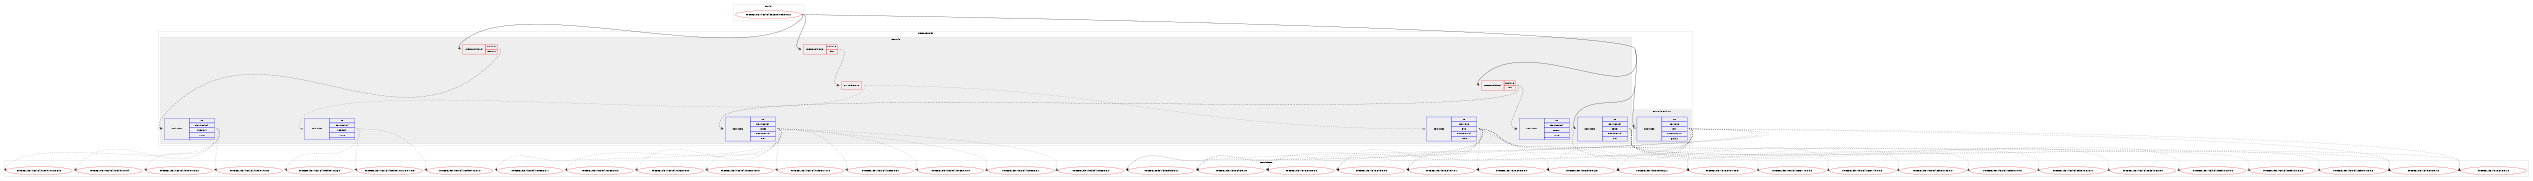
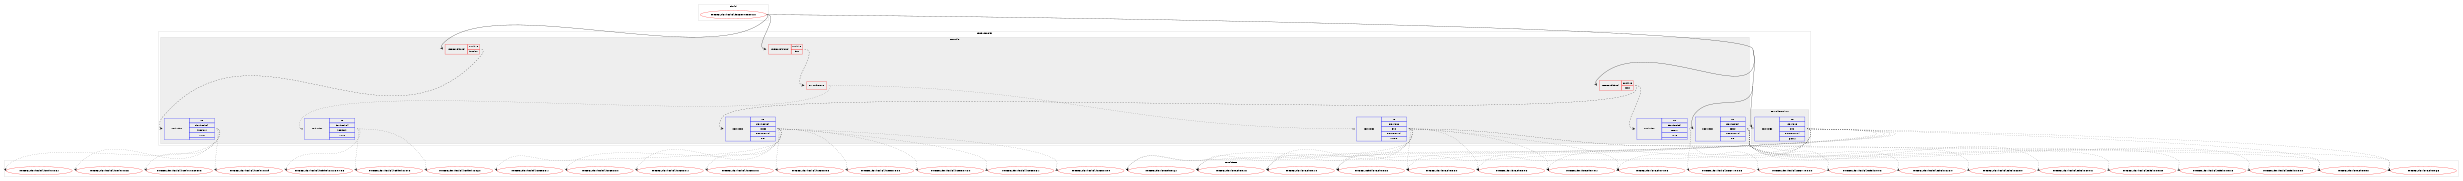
  digraph {
    compound=true
    concentrate=true
    fontname=Helvetica
    fontsize=10
    newrank=true
    rankdir=TB
    ranksep=1.5
    node [color=red fontname=Helvetica fontsize=10]
    edge [arrowhead=vee headport=w style=dotted tailport=e weight=100]
    n1 [label="portage://dev-haskell/base-compat-0.2.1" width=4]
    n2 [color=blue label=<<TABLE BORDER="0" CELLBORDER="1" CELLSPACING="0" CELLPADDING="4" WIDTH="220"><TR><TD ROWSPAN="6" CELLPADDING="30">pack_dep</TD></TR><TR><TD WIDTH="110">no</TD></TR><TR><TD>dev-haskell</TD></TR><TR><TD>haddock</TD></TR><TR><TD>none</TD></TR><TR><TD></TD></TR></TABLE>> shape=none]
    n3 [color=blue label=<<TABLE BORDER="0" CELLBORDER="1" CELLSPACING="0" CELLPADDING="4" WIDTH="220"><TR><TD ROWSPAN="6" CELLPADDING="30">pack_dep</TD></TR><TR><TD WIDTH="110">no</TD></TR><TR><TD>dev-lang</TD></TR><TR><TD>ghc</TD></TR><TR><TD>greaterequal</TD></TR><TR><TD>7.10.2</TD></TR></TABLE>> shape=none]
    n4 [label=<<TABLE BORDER="0" CELLBORDER="1" CELLSPACING="0" CELLPADDING="4"><TR><TD CELLPADDING="10">any_of_group</TD></TR></TABLE>> shape=none]
    n5 [label=<<TABLE BORDER="0" CELLBORDER="1" CELLSPACING="0" CELLPADDING="4"><TR><TD ROWSPAN="3" CELLPADDING="10">use_conditional</TD></TR><TR><TD>positive</TD></TR><TR><TD>doc</TD></TR></TABLE>> shape=none]
    n6 [color=blue label=<<TABLE BORDER="0" CELLBORDER="1" CELLSPACING="0" CELLPADDING="4" WIDTH="220"><TR><TD ROWSPAN="6" CELLPADDING="30">pack_dep</TD></TR><TR><TD WIDTH="110">no</TD></TR><TR><TD>dev-haskell</TD></TR><TR><TD>hscolour</TD></TR><TR><TD>none</TD></TR><TR><TD></TD></TR></TABLE>> shape=none]
    n7 [label=<<TABLE BORDER="0" CELLBORDER="1" CELLSPACING="0" CELLPADDING="4"><TR><TD ROWSPAN="3" CELLPADDING="10">use_conditional</TD></TR><TR><TD>positive</TD></TR><TR><TD>hscolour</TD></TR></TABLE>> shape=none]
    n8 [color=blue label=<<TABLE BORDER="0" CELLBORDER="1" CELLSPACING="0" CELLPADDING="4" WIDTH="220"><TR><TD ROWSPAN="6" CELLPADDING="30">pack_dep</TD></TR><TR><TD WIDTH="110">no</TD></TR><TR><TD>dev-haskell</TD></TR><TR><TD>hspec</TD></TR><TR><TD>greaterequal</TD></TR><TR><TD>1.3</TD></TR></TABLE>> shape=none]
    n9 [color=blue label=<<TABLE BORDER="0" CELLBORDER="1" CELLSPACING="0" CELLPADDING="4" WIDTH="220"><TR><TD ROWSPAN="6" CELLPADDING="30">pack_dep</TD></TR><TR><TD WIDTH="110">no</TD></TR><TR><TD>dev-haskell</TD></TR><TR><TD>setenv</TD></TR><TR><TD>none</TD></TR><TR><TD></TD></TR></TABLE>> shape=none]
    n10 [label=<<TABLE BORDER="0" CELLBORDER="1" CELLSPACING="0" CELLPADDING="4"><TR><TD ROWSPAN="3" CELLPADDING="10">use_conditional</TD></TR><TR><TD>positive</TD></TR><TR><TD>test</TD></TR></TABLE>> shape=none]
    n11 [color=blue label=<<TABLE BORDER="0" CELLBORDER="1" CELLSPACING="0" CELLPADDING="4" WIDTH="220"><TR><TD ROWSPAN="6" CELLPADDING="30">pack_dep</TD></TR><TR><TD WIDTH="110">no</TD></TR><TR><TD>dev-haskell</TD></TR><TR><TD>cabal</TD></TR><TR><TD>greaterequal</TD></TR><TR><TD>1.8</TD></TR></TABLE>> shape=none]
    n12 [color=blue label=<<TABLE BORDER="0" CELLBORDER="1" CELLSPACING="0" CELLPADDING="4" WIDTH="220"><TR><TD ROWSPAN="6" CELLPADDING="30">pack_dep</TD></TR><TR><TD WIDTH="110">no</TD></TR><TR><TD>dev-lang</TD></TR><TR><TD>ghc</TD></TR><TR><TD>greaterequal</TD></TR><TR><TD>6.10.4</TD></TR></TABLE>> shape=none]
    n13 [label="portage://dev-haskell/haddock-2.14.3.0.7.8.3" width=4]
    n14 [label="portage://dev-haskell/haddock-2.16.1" width=4]
    n15 [label="portage://dev-haskell/haddock-2.17.2" width=4]
    n16 [label="portage://dev-lang/ghc-7.10.3" width=4]
    n17 [label="portage://dev-lang/ghc-7.8.4" width=4]
    n18 [label="portage://dev-lang/ghc-8.0.2" width=4]
    n19 [label="portage://dev-lang/ghc-8.2.1" width=4]
    n20 [label="portage://cabal-lang/ghc-8.2.2" width=4]
    n21 [label="portage://dev-lang/ghc-8.4.1" width=4]
    n22 [label="portage://dev-lang/ghc-8.4.2" width=4]
-   n23 [label="portage://dev-lang/ghc-8.4.3" width=4]
    n24 [label="portage://dev-lang/ghc-8.6.4" width=4]
    n25 [label="portage://dev-lang/ghc-8.6.5" width=4]
    n26 [label="portage://dev-lang/ghc-8.8.1" width=4]
    n27 [label="portage://dev-haskell/hscolour-1.19" width=4]
    n28 [label="portage://dev-haskell/hscolour-1.20.3-r1" width=4]
    n29 [label="portage://dev-haskell/hscolour-1.22" width=4]
    n30 [label="portage://dev-haskell/hscolour-1.24" width=4]
    n31 [label="portage://dev-haskell/hspec-1.10.0" width=4]
    n32 [label="portage://dev-haskell/hspec-1.5.4" width=4]
    n33 [label="portage://dev-haskell/hspec-1.7.2.1" width=4]
    n34 [label="portage://dev-haskell/hspec-1.8.1.1" width=4]
    n35 [label="portage://dev-haskell/hspec-1.8.3" width=4]
    n36 [label="portage://dev-haskell/hspec-2.1.2" width=4]
    n37 [label="portage://dev-haskell/hspec-2.1.4" width=4]
    n38 [label="portage://dev-haskell/hspec-2.2.1" width=4]
    n39 [label="portage://dev-haskell/hspec-2.2.4" width=4]
    n40 [label="portage://dev-haskell/setenv-0.1.1.1" width=4]
    n41 [label="portage://dev-haskell/setenv-0.1.1.3" width=4]
    n42 [label="portage://dev-haskell/cabal-1.18.1.2" width=4]
    n43 [label="portage://dev-haskell/cabal-1.18.1.3" width=4]
    n44 [label="portage://dev-haskell/cabal-1.18.1.5" width=4]
    n45 [label="portage://dev-haskell/cabal-1.20.0.2" width=4]
    n46 [label="portage://dev-haskell/cabal-1.22.8.0" width=4]
    n47 [label="portage://dev-haskell/cabal-1.24.2.0" width=4]
    n48 [label="portage://dev-haskell/cabal-2.0.0.2" width=4]
    subgraph cluster_1 {
      color=gray
      label=<<i>ebuild</i>>
      rank=same
      n1
    }
    subgraph cluster_2 {
      color=gray
      label=<<i>dependencies</i>>
      subgraph cluster_3 {
        color=gray
        fillcolor="#eeeeee"
        label=<<i>compile</i>>
        style=filled
        subgraph sub_4 {
          color=gray
          fillcolor="#eeeeee"
          label=<<i>compile</i>>
          style=filled
          n5
          subgraph sub_5 {
            color=gray
            fillcolor="#eeeeee"
            label=<<i>compile</i>>
            style=filled
            n4
            subgraph sub_6 {
              color=gray
              fillcolor="#eeeeee"
              label=<<i>compile</i>>
              style=filled
              n2
            }
            subgraph sub_7 {
              color=gray
              fillcolor="#eeeeee"
              label=<<i>compile</i>>
              style=filled
              n3
            }
          }
        }
        subgraph sub_8 {
          color=gray
          fillcolor="#eeeeee"
          label=<<i>compile</i>>
          style=filled
          n7
          subgraph sub_9 {
            color=gray
            fillcolor="#eeeeee"
            label=<<i>compile</i>>
            style=filled
            n6
          }
        }
        subgraph sub_10 {
          color=gray
          fillcolor="#eeeeee"
          label=<<i>compile</i>>
          style=filled
          n10
          subgraph sub_11 {
            color=gray
            fillcolor="#eeeeee"
            label=<<i>compile</i>>
            style=filled
            n8
          }
          subgraph sub_12 {
            color=gray
            fillcolor="#eeeeee"
            label=<<i>compile</i>>
            style=filled
            n9
          }
        }
        subgraph sub_13 {
          color=gray
          fillcolor="#eeeeee"
          label=<<i>compile</i>>
          style=filled
          n11
        }
      }
      subgraph cluster_14 {
        color=gray
        fillcolor="#eeeeee"
        label=<<i>compile and run</i>>
        style=filled
        subgraph sub_15 {
          color=gray
          fillcolor="#eeeeee"
          label=<<i>compile and run</i>>
          style=filled
          n12
        }
      }
      subgraph cluster_16 {
        color=gray
        fillcolor="#eeeeee"
        label=<<i>run</i>>
        style=filled
      }
    }
    subgraph cluster_17 {
      color=gray
      label=<<i>candidates</i>>
      rank=same
      subgraph sub_18 {
        color=black
        label=<<i>candidates</i>>
        nodesep=1
        rank=same
        n13
        n14
        n15
      }
      subgraph sub_19 {
        color=black
        label=<<i>candidates</i>>
        nodesep=1
        rank=same
        n16
        n17
        n18
        n19
        n20
        n21
        n22
-       n23
        n24
        n25
        n26
      }
      subgraph sub_20 {
        color=black
        label=<<i>candidates</i>>
        nodesep=1
        rank=same
        n27
        n28
        n29
        n30
      }
      subgraph sub_21 {
        color=black
        label=<<i>candidates</i>>
        nodesep=1
        rank=same
        n31
        n32
        n33
        n34
        n35
        n36
        n37
        n38
        n39
      }
      subgraph sub_22 {
        color=black
        label=<<i>candidates</i>>
        nodesep=1
        rank=same
        n40
        n41
      }
      subgraph sub_23 {
        color=black
        label=<<i>candidates</i>>
        nodesep=1
        rank=same
        n42
        n43
        n44
        n45
        n46
        n47
        n48
      }
      subgraph sub_24 {
        color=black
        label=<<i>candidates</i>>
        nodesep=1
        rank=same
        n16
        n17
        n18
        n19
        n20
        n21
        n22
-       n23
        n24
        n25
        n26
      }
    }
    n1 -> n5 [style=solid weight=20]
    n1 -> n7 [style=solid weight=20]
    n1 -> n10 [style=solid weight=20]
    n1 -> n11 [style=solid weight=20]
    n1 -> n12 [arrowhead=odotvee style=solid weight=20]
    n2 -> n13
    n2 -> n14
    n2 -> n15
    n3 -> n16
    n3 -> n17
    n3 -> n18
    n3 -> n19
    n3 -> n20
    n3 -> n21
    n3 -> n22
-   n3 -> n23
    n3 -> n24
    n3 -> n25
    n3 -> n26
    n4 -> n2 [arrowhead=oinv weight=20]
    n4 -> n3 [arrowhead=oinv weight=20]
    n5 -> n4 [style=dashed weight=20]
    n6 -> n27
    n6 -> n28
    n6 -> n29
    n6 -> n30
    n7 -> n6 [style=dashed weight=20]
    n8 -> n31
    n8 -> n32
    n8 -> n33
    n8 -> n34
    n8 -> n35
    n8 -> n36
    n8 -> n37
    n8 -> n38
    n8 -> n39
    n9 -> n40
    n9 -> n41
    n10 -> n8 [style=dashed weight=20]
    n10 -> n9 [style=dashed weight=20]
    n11 -> n42
    n11 -> n43
    n11 -> n44
    n11 -> n45
    n11 -> n46
    n11 -> n47
    n11 -> n48
    n12 -> n16
    n12 -> n17
    n12 -> n18
    n12 -> n19
    n12 -> n20
    n12 -> n21
    n12 -> n22
-   n12 -> n23
    n12 -> n24
    n12 -> n25
    n12 -> n26
  }
